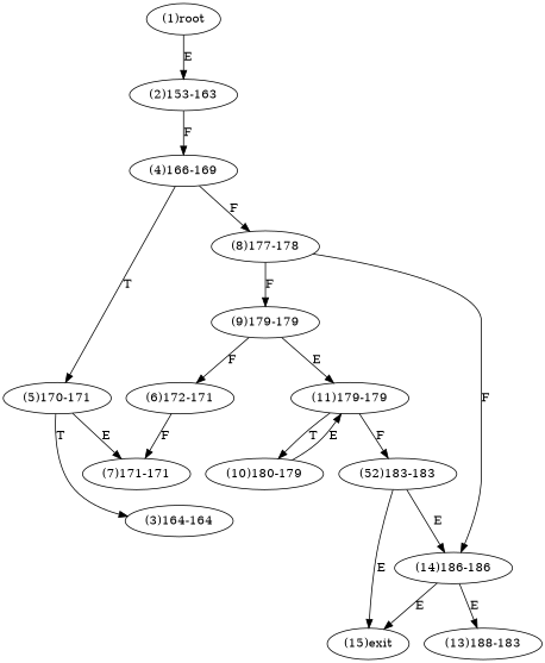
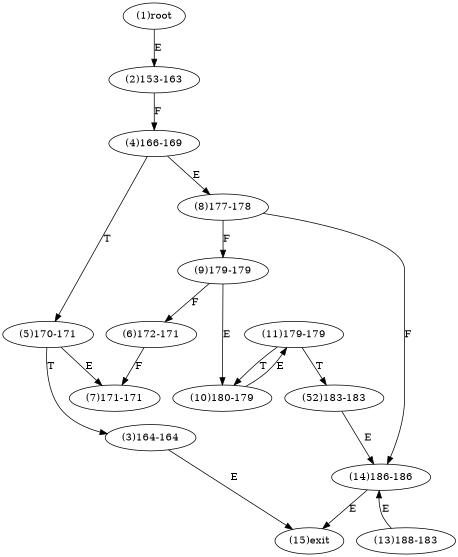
  digraph {
    n1 [label="(1)root"]
    n2 [label="(2)153-163"]
    n3 [label="(4)166-169"]
    n4 [label="(3)164-164"]
    n5 [label="(15)exit"]
    n6 [label="(5)170-171"]
    n7 [label="(8)177-178"]
    n8 [label="(7)171-171"]
    n9 [label="(9)179-179"]
    n10 [label="(14)186-186"]
    n11 [label="(6)172-171"]
    n12 [label="(11)179-179"]
    n13 [label="(10)180-179"]
    n14 [label="(52)183-183"]
    n15 [label="(13)188-183"]
    n1 -> n2 [label=E]
    n2 -> n3 [label=F]
    n3 -> n6 [label=T]
-   n3 -> n7 [label=F]
-   n14 -> n5 [label=E]
+   n3 -> n7 [label=E]
+   n4 -> n5 [label=E]
    n6 -> n4 [label=T]
    n6 -> n8 [label=E]
    n7 -> n9 [label=F]
    n7 -> n10 [label=F]
    n9 -> n11 [label=F]
-   n9 -> n12 [label=E]
+   n9 -> n13 [label=E]
    n10 -> n5 [label=E]
    n11 -> n8 [label=F]
    n12 -> n13 [label=T]
-   n12 -> n14 [label=F]
+   n12 -> n14 [label=T]
    n13 -> n12 [label=E]
    n14 -> n10 [label=E]
-   n10 -> n15 [label=E]
+   n15 -> n10 [label=E]
  }
